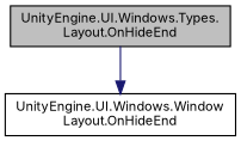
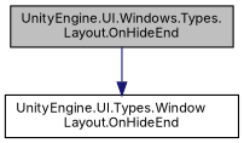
  digraph {
    rankdir=TB
    fontname=Inter
    node [color=black fontname=Inter fontsize=10 shape=record style=filled]
    n1 [fillcolor=grey75 fontcolor=black height=0.2 label="UnityEngine.UI.Windows.Types.\lLayout.OnHideEnd" width=0.4]
-   n2 [fillcolor=white height=0.2 label="UnityEngine.UI.Windows.Window\lLayout.OnHideEnd" width=0.4]
+   n2 [fillcolor=white height=0.2 label="UnityEngine.UI.Types.Window\lLayout.OnHideEnd" width=0.4]
    n1 -> n2 [color=midnightblue fontname=Inter fontsize=10 labelfontname=FreeSans labelfontsize=10 style=solid]
  }
